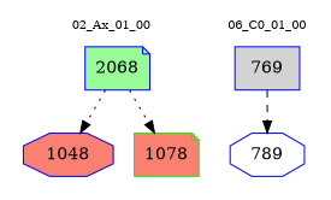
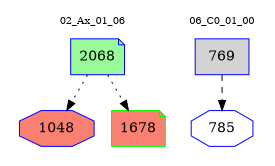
  digraph {
    node [color=blue fillcolor=salmon shape=note style=filled]
    edge [color=black style=dotted]
    n1 [fillcolor=palegreen label=2068]
    n2 [label=1048 shape=octagon]
-   n3 [color=green label=1078]
+   n3 [color=green label=1678]
    n4 [fillcolor=lightgrey label=769 shape=box]
-   n5 [fillcolor=white label=789 shape=octagon]
+   n5 [fillcolor=white label=785 shape=octagon]
    subgraph cluster_1 {
      color=white
      fontsize=10
-     label="02_Ax_01_00"
+     label="02_Ax_01_06"
      n1
      n2
      n3
    }
    subgraph cluster_2 {
      color=white
      fontsize=10
      label="06_C0_01_00"
      n4
      n5
    }
    n1 -> n2
    n1 -> n3
    n4 -> n5 [style=dashed]
  }
